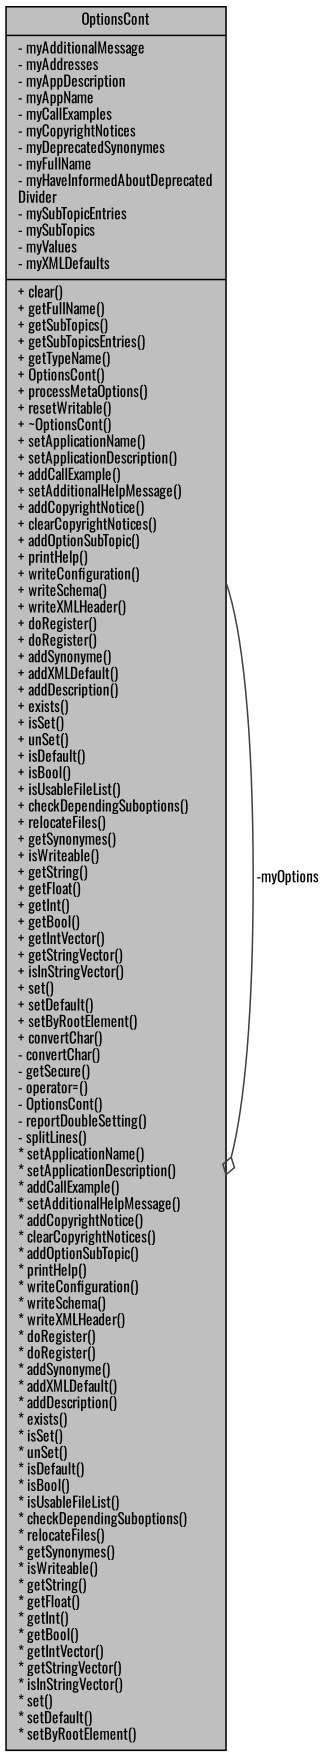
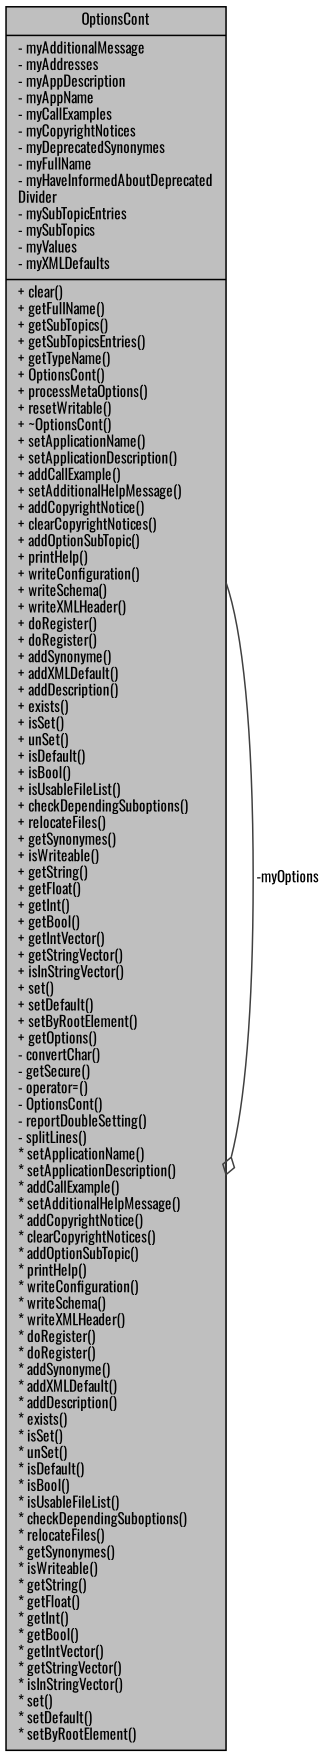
  digraph {
    fontname=Oswald
-   n1 [color=black fillcolor=grey75 fontcolor=black fontname=Oswald fontsize=10 height=0.2 label="{OptionsCont\n|- myAdditionalMessage\l- myAddresses\l- myAppDescription\l- myAppName\l- myCallExamples\l- myCopyrightNotices\l- myDeprecatedSynonymes\l- myFullName\l- myHaveInformedAboutDeprecated\lDivider\l- mySubTopicEntries\l- mySubTopics\l- myValues\l- myXMLDefaults\l|+ clear()\l+ getFullName()\l+ getSubTopics()\l+ getSubTopicsEntries()\l+ getTypeName()\l+ OptionsCont()\l+ processMetaOptions()\l+ resetWritable()\l+ ~OptionsCont()\l+ setApplicationName()\l+ setApplicationDescription()\l+ addCallExample()\l+ setAdditionalHelpMessage()\l+ addCopyrightNotice()\l+ clearCopyrightNotices()\l+ addOptionSubTopic()\l+ printHelp()\l+ writeConfiguration()\l+ writeSchema()\l+ writeXMLHeader()\l+ doRegister()\l+ doRegister()\l+ addSynonyme()\l+ addXMLDefault()\l+ addDescription()\l+ exists()\l+ isSet()\l+ unSet()\l+ isDefault()\l+ isBool()\l+ isUsableFileList()\l+ checkDependingSuboptions()\l+ relocateFiles()\l+ getSynonymes()\l+ isWriteable()\l+ getString()\l+ getFloat()\l+ getInt()\l+ getBool()\l+ getIntVector()\l+ getStringVector()\l+ isInStringVector()\l+ set()\l+ setDefault()\l+ setByRootElement()\l+ convertChar()\l- convertChar()\l- getSecure()\l- operator=()\l- OptionsCont()\l- reportDoubleSetting()\l- splitLines()\l* setApplicationName()\l* setApplicationDescription()\l* addCallExample()\l* setAdditionalHelpMessage()\l* addCopyrightNotice()\l* clearCopyrightNotices()\l* addOptionSubTopic()\l* printHelp()\l* writeConfiguration()\l* writeSchema()\l* writeXMLHeader()\l* doRegister()\l* doRegister()\l* addSynonyme()\l* addXMLDefault()\l* addDescription()\l* exists()\l* isSet()\l* unSet()\l* isDefault()\l* isBool()\l* isUsableFileList()\l* checkDependingSuboptions()\l* relocateFiles()\l* getSynonymes()\l* isWriteable()\l* getString()\l* getFloat()\l* getInt()\l* getBool()\l* getIntVector()\l* getStringVector()\l* isInStringVector()\l* set()\l* setDefault()\l* setByRootElement()\l}" shape=record style=filled width=0.4]
+   n1 [color=black fillcolor=grey75 fontcolor=black fontname=Oswald fontsize=10 height=0.2 label="{OptionsCont\n|- myAdditionalMessage\l- myAddresses\l- myAppDescription\l- myAppName\l- myCallExamples\l- myCopyrightNotices\l- myDeprecatedSynonymes\l- myFullName\l- myHaveInformedAboutDeprecated\lDivider\l- mySubTopicEntries\l- mySubTopics\l- myValues\l- myXMLDefaults\l|+ clear()\l+ getFullName()\l+ getSubTopics()\l+ getSubTopicsEntries()\l+ getTypeName()\l+ OptionsCont()\l+ processMetaOptions()\l+ resetWritable()\l+ ~OptionsCont()\l+ setApplicationName()\l+ setApplicationDescription()\l+ addCallExample()\l+ setAdditionalHelpMessage()\l+ addCopyrightNotice()\l+ clearCopyrightNotices()\l+ addOptionSubTopic()\l+ printHelp()\l+ writeConfiguration()\l+ writeSchema()\l+ writeXMLHeader()\l+ doRegister()\l+ doRegister()\l+ addSynonyme()\l+ addXMLDefault()\l+ addDescription()\l+ exists()\l+ isSet()\l+ unSet()\l+ isDefault()\l+ isBool()\l+ isUsableFileList()\l+ checkDependingSuboptions()\l+ relocateFiles()\l+ getSynonymes()\l+ isWriteable()\l+ getString()\l+ getFloat()\l+ getInt()\l+ getBool()\l+ getIntVector()\l+ getStringVector()\l+ isInStringVector()\l+ set()\l+ setDefault()\l+ setByRootElement()\l+ getOptions()\l- convertChar()\l- getSecure()\l- operator=()\l- OptionsCont()\l- reportDoubleSetting()\l- splitLines()\l* setApplicationName()\l* setApplicationDescription()\l* addCallExample()\l* setAdditionalHelpMessage()\l* addCopyrightNotice()\l* clearCopyrightNotices()\l* addOptionSubTopic()\l* printHelp()\l* writeConfiguration()\l* writeSchema()\l* writeXMLHeader()\l* doRegister()\l* doRegister()\l* addSynonyme()\l* addXMLDefault()\l* addDescription()\l* exists()\l* isSet()\l* unSet()\l* isDefault()\l* isBool()\l* isUsableFileList()\l* checkDependingSuboptions()\l* relocateFiles()\l* getSynonymes()\l* isWriteable()\l* getString()\l* getFloat()\l* getInt()\l* getBool()\l* getIntVector()\l* getStringVector()\l* isInStringVector()\l* set()\l* setDefault()\l* setByRootElement()\l}" shape=record style=filled width=0.4]
    n1 -> n1 [arrowhead=odiamond color=grey25 fontname=Oswald fontsize=10 label=" -myOptions" labelfontname=Helvetica labelfontsize=10 style=solid]
  }
